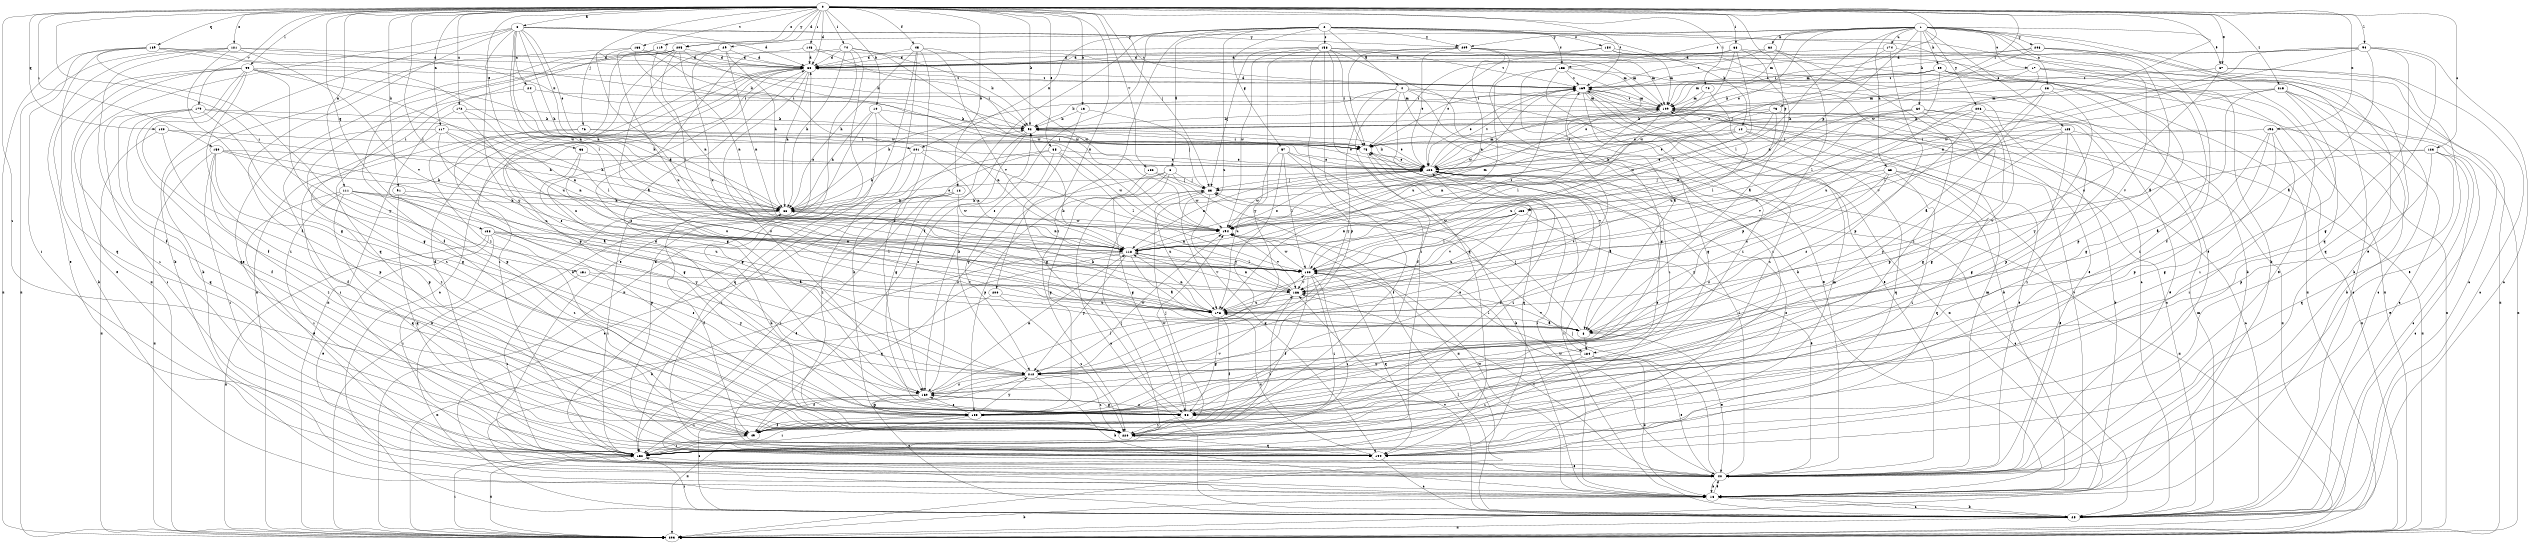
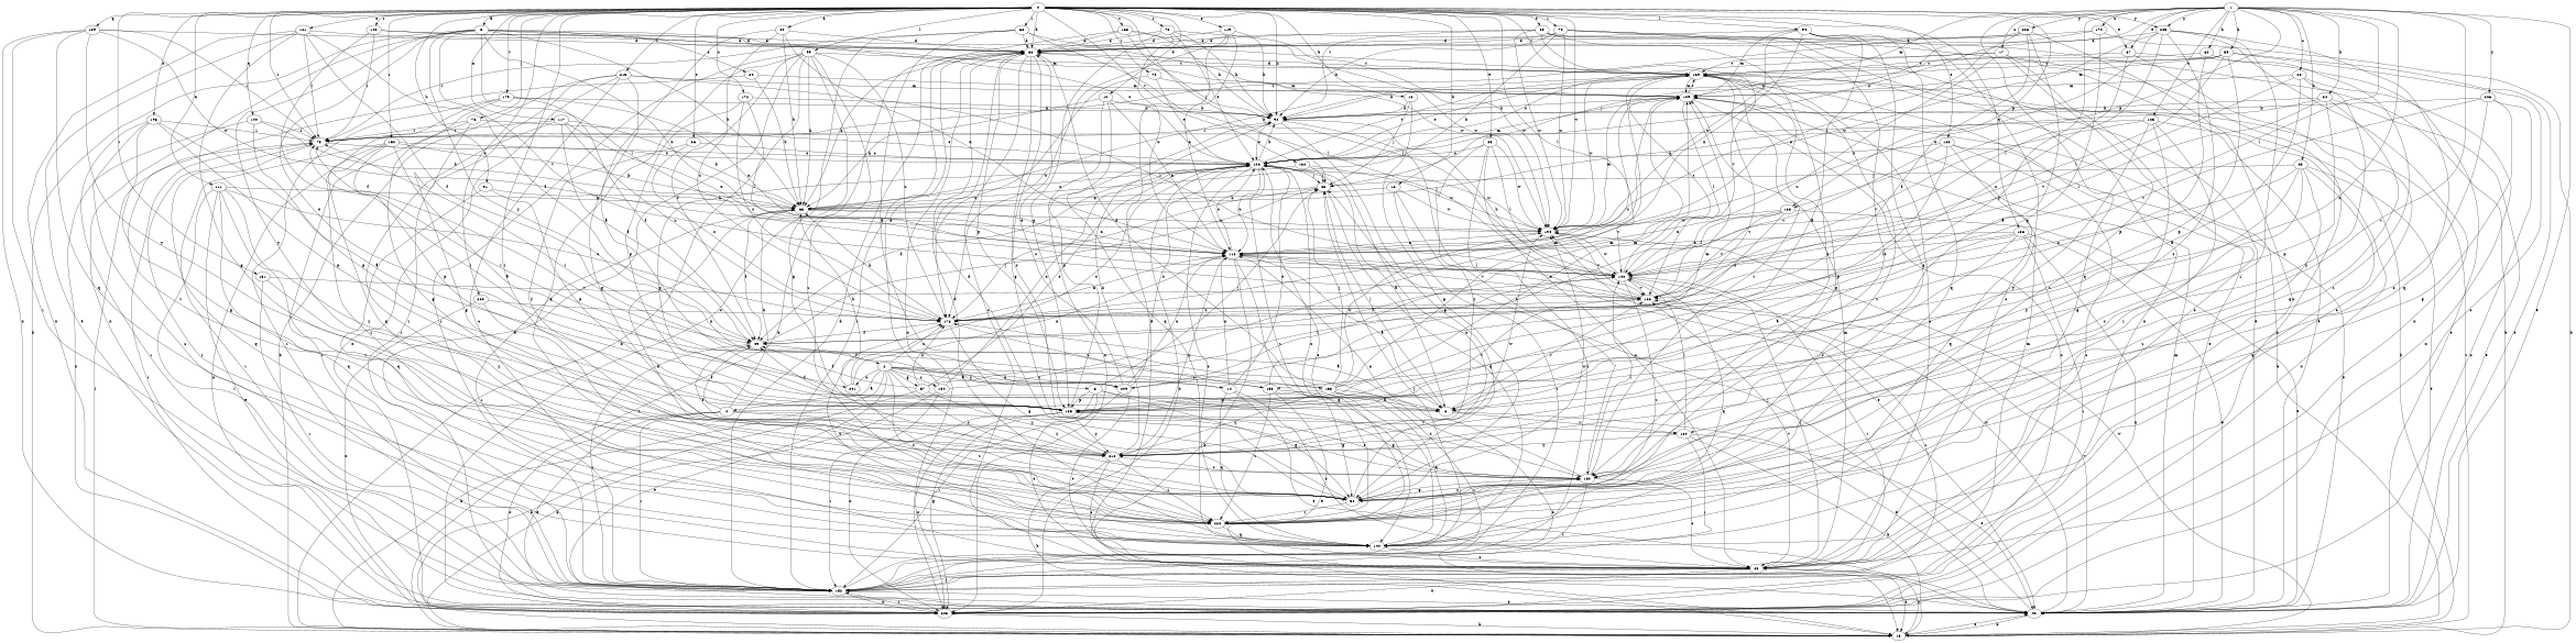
  strict digraph {
    0
    3
    10
    12
    13
    29
    33
    35
    36
    37
    45
    68
    70
    73
    74
    75
    76
    83
    91
    92
    94
    99
    100
    111
    117
    119
    121
    123
    133
    138
    139
    140
    148
    150
    151
    163
    169
    172
    179
    182
    194
    196
    200
    205
    215
    220
    126
    209
    16
    49
    201
    24
    66
    118
    203
    212
    144
    40
    152
    58
    178
    8
    160
    25
    135
    186
    109
    1
    17
    23
    59
    62
    63
    64
    125
    153
    174
    184
    206
    208
    2
    4
    6
    14
    57
    154
    158
    0 -> 3 [label=a]
    0 -> 10 [label=b]
    0 -> 12 [label=b]
    0 -> 13 [label=b]
    0 -> 29 [label=d]
    0 -> 33 [label=d]
    0 -> 35 [label=e]
    0 -> 36 [label=e]
    0 -> 37 [label=e]
    0 -> 45 [label=f]
    0 -> 68 [label=i]
    0 -> 70 [label=i]
    0 -> 73 [label=i]
    0 -> 74 [label=i]
    0 -> 75 [label=i]
    0 -> 76 [label=j]
    0 -> 83 [label=j]
    0 -> 91 [label=k]
    0 -> 92 [label=k]
    0 -> 94 [label=l]
    0 -> 99 [label=l]
    0 -> 100 [label=l]
    0 -> 111 [label=n]
    0 -> 117 [label=n]
    0 -> 119 [label=o]
    0 -> 121 [label=o]
    0 -> 123 [label=o]
    0 -> 133 [label=p]
    0 -> 138 [label=q]
    0 -> 139 [label=q]
    0 -> 140 [label=q]
    0 -> 148 [label=r]
    0 -> 150 [label=r]
    0 -> 151 [label=r]
    0 -> 163 [label=t]
    0 -> 169 [label=t]
    0 -> 172 [label=u]
    0 -> 179 [label=v]
    0 -> 182 [label=v]
    0 -> 194 [label=w]
    0 -> 196 [label=x]
    0 -> 200 [label=x]
    0 -> 205 [label=y]
    0 -> 215 [label=z]
    0 -> 220 [label=z]
    3 -> 33 [label=d]
    3 -> 100 [label=l]
    3 -> 169 [label=t]
    3 -> 126 [label=o]
    3 -> 209 [label=y]
    3 -> 16 [label=b]
    3 -> 49 [label=f]
    3 -> 201 [label=x]
    3 -> 24 [label=c]
    3 -> 66 [label=h]
    3 -> 118 [label=n]
    3 -> 203 [label=x]
    3 -> 212 [label=y]
    10 -> 92 [label=k]
    10 -> 66 [label=h]
    10 -> 118 [label=n]
    10 -> 203 [label=x]
    10 -> 144 [label=q]
    12 -> 194 [label=w]
    12 -> 66 [label=h]
    12 -> 40 [label=e]
    12 -> 152 [label=r]
    13 -> 83 [label=j]
    13 -> 92 [label=k]
    13 -> 58 [label=g]
    29 -> 33 [label=d]
    29 -> 66 [label=h]
    29 -> 118 [label=n]
    29 -> 178 [label=u]
    29 -> 8 [label=a]
    33 -> 169 [label=t]
    33 -> 66 [label=h]
    33 -> 203 [label=x]
    33 -> 152 [label=r]
    33 -> 58 [label=g]
    33 -> 160 [label=s]
    33 -> 25 [label=c]
    33 -> 135 [label=p]
    35 -> 100 [label=l]
    35 -> 194 [label=w]
    35 -> 126 [label=o]
    35 -> 212 [label=y]
    35 -> 152 [label=r]
    35 -> 25 [label=c]
    36 -> 126 [label=o]
    36 -> 212 [label=y]
    36 -> 178 [label=u]
    37 -> 169 [label=t]
    37 -> 40 [label=e]
    37 -> 178 [label=u]
    37 -> 25 [label=c]
    45 -> 33 [label=d]
    45 -> 194 [label=w]
    45 -> 66 [label=h]
    45 -> 203 [label=x]
    45 -> 40 [label=e]
    45 -> 160 [label=s]
    45 -> 186 [label=v]
    68 -> 33 [label=d]
    68 -> 75 [label=i]
    68 -> 100 [label=l]
    68 -> 194 [label=w]
    68 -> 203 [label=x]
    68 -> 8 [label=a]
    70 -> 126 [label=o]
    70 -> 178 [label=u]
    70 -> 109 [label=m]
    73 -> 92 [label=k]
    73 -> 194 [label=w]
    73 -> 126 [label=o]
    73 -> 118 [label=n]
    73 -> 135 [label=p]
    74 -> 33 [label=d]
    74 -> 92 [label=k]
    74 -> 194 [label=w]
    74 -> 16 [label=b]
    74 -> 66 [label=h]
    74 -> 40 [label=e]
    74 -> 160 [label=s]
    75 -> 126 [label=o]
    75 -> 144 [label=q]
    76 -> 75 [label=i]
    76 -> 126 [label=o]
    76 -> 152 [label=r]
    76 -> 58 [label=g]
    83 -> 66 [label=h]
    83 -> 144 [label=q]
    83 -> 178 [label=u]
    91 -> 66 [label=h]
    91 -> 144 [label=q]
    91 -> 135 [label=p]
    92 -> 75 [label=i]
    92 -> 126 [label=o]
    92 -> 58 [label=g]
    92 -> 160 [label=s]
    94 -> 33 [label=d]
    94 -> 194 [label=w]
    94 -> 118 [label=n]
    94 -> 144 [label=q]
    94 -> 58 [label=g]
    94 -> 8 [label=a]
    94 -> 25 [label=c]
    94 -> 109 [label=m]
    99 -> 169 [label=t]
    99 -> 220 [label=z]
    99 -> 16 [label=b]
    99 -> 49 [label=f]
    99 -> 66 [label=h]
    99 -> 144 [label=q]
    99 -> 40 [label=e]
    99 -> 152 [label=r]
    99 -> 58 [label=g]
    99 -> 178 [label=u]
    100 -> 169 [label=t]
    100 -> 194 [label=w]
    100 -> 220 [label=z]
    100 -> 49 [label=f]
    100 -> 144 [label=q]
    100 -> 152 [label=r]
    100 -> 186 [label=v]
    111 -> 220 [label=z]
    111 -> 66 [label=h]
    111 -> 212 [label=y]
    111 -> 144 [label=q]
    111 -> 40 [label=e]
    111 -> 152 [label=r]
    111 -> 178 [label=u]
    117 -> 75 [label=i]
    117 -> 220 [label=z]
    117 -> 49 [label=f]
    117 -> 66 [label=h]
    117 -> 118 [label=n]
    117 -> 178 [label=u]
    119 -> 33 [label=d]
    119 -> 92 [label=k]
    119 -> 118 [label=n]
    119 -> 40 [label=e]
    119 -> 178 [label=u]
    121 -> 33 [label=d]
    121 -> 75 [label=i]
    121 -> 49 [label=f]
    121 -> 203 [label=x]
    121 -> 40 [label=e]
    121 -> 58 [label=g]
    121 -> 186 [label=v]
    123 -> 126 [label=o]
    123 -> 144 [label=q]
    123 -> 40 [label=e]
    123 -> 25 [label=c]
    123 -> 135 [label=p]
    123 -> 186 [label=v]
    133 -> 100 [label=l]
    133 -> 194 [label=w]
    133 -> 118 [label=n]
    133 -> 40 [label=e]
    133 -> 178 [label=u]
    133 -> 186 [label=v]
    138 -> 100 [label=l]
    138 -> 118 [label=n]
    138 -> 203 [label=x]
    138 -> 40 [label=e]
    138 -> 152 [label=r]
    138 -> 8 [label=a]
    138 -> 160 [label=s]
    139 -> 33 [label=d]
    139 -> 75 [label=i]
    139 -> 194 [label=w]
    139 -> 203 [label=x]
    139 -> 212 [label=y]
    139 -> 144 [label=q]
    139 -> 152 [label=r]
    140 -> 75 [label=i]
    140 -> 66 [label=h]
    140 -> 203 [label=x]
    140 -> 135 [label=p]
    148 -> 33 [label=d]
    148 -> 75 [label=i]
    148 -> 49 [label=f]
    148 -> 109 [label=m]
    150 -> 220 [label=z]
    150 -> 126 [label=o]
    150 -> 66 [label=h]
    150 -> 203 [label=x]
    150 -> 152 [label=r]
    150 -> 8 [label=a]
    150 -> 135 [label=p]
    151 -> 212 [label=y]
    151 -> 152 [label=r]
    151 -> 186 [label=v]
    163 -> 33 [label=d]
    163 -> 92 [label=k]
    163 -> 100 [label=l]
    163 -> 194 [label=w]
    163 -> 16 [label=b]
    169 -> 33 [label=d]
    169 -> 92 [label=k]
    169 -> 194 [label=w]
    169 -> 220 [label=z]
    169 -> 126 [label=o]
    169 -> 16 [label=b]
    169 -> 40 [label=e]
    169 -> 58 [label=g]
    169 -> 25 [label=c]
    169 -> 109 [label=m]
    172 -> 92 [label=k]
    172 -> 100 [label=l]
    172 -> 178 [label=u]
    172 -> 135 [label=p]
    179 -> 92 [label=k]
    179 -> 49 [label=f]
    179 -> 118 [label=n]
    179 -> 144 [label=q]
    179 -> 152 [label=r]
    179 -> 58 [label=g]
    182 -> 83 [label=j]
    182 -> 194 [label=w]
    182 -> 135 [label=p]
    194 -> 118 [label=n]
    194 -> 186 [label=v]
    194 -> 109 [label=m]
    196 -> 75 [label=i]
    196 -> 152 [label=r]
    196 -> 58 [label=g]
    196 -> 8 [label=a]
    196 -> 25 [label=c]
    196 -> 135 [label=p]
    200 -> 220 [label=z]
    200 -> 203 [label=x]
    200 -> 178 [label=u]
    205 -> 33 [label=d]
    205 -> 100 [label=l]
    205 -> 194 [label=w]
    205 -> 220 [label=z]
    205 -> 118 [label=n]
    205 -> 203 [label=x]
    205 -> 144 [label=q]
    205 -> 160 [label=s]
    215 -> 100 [label=l]
    215 -> 16 [label=b]
    215 -> 203 [label=x]
    215 -> 152 [label=r]
    215 -> 58 [label=g]
    215 -> 25 [label=c]
    215 -> 109 [label=m]
    220 -> 126 [label=o]
    220 -> 66 [label=h]
    220 -> 144 [label=q]
    126 -> 83 [label=j]
    126 -> 92 [label=k]
    126 -> 169 [label=t]
    126 -> 194 [label=w]
    126 -> 220 [label=z]
    126 -> 49 [label=f]
    126 -> 118 [label=n]
    126 -> 203 [label=x]
    126 -> 8 [label=a]
    126 -> 25 [label=c]
    126 -> 109 [label=m]
    209 -> 33 [label=d]
    209 -> 75 [label=i]
    209 -> 126 [label=o]
    209 -> 118 [label=n]
    209 -> 152 [label=r]
    209 -> 25 [label=c]
    209 -> 109 [label=m]
    16 -> 75 [label=i]
    16 -> 169 [label=t]
    16 -> 194 [label=w]
    16 -> 40 [label=e]
    16 -> 25 [label=c]
    49 -> 83 [label=j]
    49 -> 152 [label=r]
    201 -> 220 [label=z]
    201 -> 126 [label=o]
    201 -> 66 [label=h]
    201 -> 118 [label=n]
    24 -> 220 [label=z]
    24 -> 66 [label=h]
    24 -> 109 [label=m]
    66 -> 194 [label=w]
    66 -> 126 [label=o]
    66 -> 49 [label=f]
    66 -> 118 [label=n]
    66 -> 152 [label=r]
    118 -> 100 [label=l]
    118 -> 126 [label=o]
    118 -> 16 [label=b]
    118 -> 212 [label=y]
    118 -> 144 [label=q]
    118 -> 8 [label=a]
    118 -> 186 [label=v]
    203 -> 16 [label=b]
    203 -> 152 [label=r]
    212 -> 92 [label=k]
    212 -> 194 [label=w]
    212 -> 220 [label=z]
    212 -> 16 [label=b]
    212 -> 49 [label=f]
    212 -> 160 [label=s]
    212 -> 25 [label=c]
    144 -> 33 [label=d]
    144 -> 126 [label=o]
    144 -> 178 [label=u]
    144 -> 25 [label=c]
    40 -> 75 [label=i]
    40 -> 83 [label=j]
    40 -> 194 [label=w]
    40 -> 16 [label=b]
    40 -> 186 [label=v]
    40 -> 109 [label=m]
    152 -> 33 [label=d]
    152 -> 83 [label=j]
    152 -> 203 [label=x]
    152 -> 40 [label=e]
    152 -> 109 [label=m]
    58 -> 33 [label=d]
    58 -> 194 [label=w]
    58 -> 220 [label=z]
    58 -> 126 [label=o]
    58 -> 160 [label=s]
    178 -> 49 [label=f]
    178 -> 66 [label=h]
    178 -> 118 [label=n]
    178 -> 58 [label=g]
    178 -> 8 [label=a]
    8 -> 83 [label=j]
    8 -> 40 [label=e]
    8 -> 186 [label=v]
    8 -> 184 [label=v]
    160 -> 100 [label=l]
    160 -> 169 [label=t]
    160 -> 118 [label=n]
    160 -> 152 [label=r]
    160 -> 58 [label=g]
    160 -> 25 [label=c]
    160 -> 135 [label=p]
    25 -> 75 [label=i]
    25 -> 100 [label=l]
    25 -> 16 [label=b]
    25 -> 203 [label=x]
    25 -> 152 [label=r]
    25 -> 186 [label=v]
    25 -> 109 [label=m]
    135 -> 92 [label=k]
    135 -> 49 [label=f]
    135 -> 203 [label=x]
    135 -> 212 [label=y]
    135 -> 152 [label=r]
    135 -> 160 [label=s]
    135 -> 186 [label=v]
    186 -> 92 [label=k]
    186 -> 118 [label=n]
    186 -> 152 [label=r]
    186 -> 178 [label=u]
    109 -> 92 [label=k]
    109 -> 100 [label=l]
    109 -> 169 [label=t]
    109 -> 16 [label=b]
    109 -> 203 [label=x]
    109 -> 178 [label=u]
    1 -> 37 [label=e]
    1 -> 100 [label=l]
    1 -> 133 [label=p]
    1 -> 205 [label=y]
    1 -> 126 [label=o]
    1 -> 209 [label=y]
    1 -> 144 [label=q]
    1 -> 40 [label=e]
    1 -> 109 [label=m]
    1 -> 17 [label=c]
    1 -> 23 [label=c]
    1 -> 59 [label=h]
    1 -> 62 [label=h]
    1 -> 63 [label=h]
    1 -> 64 [label=h]
    1 -> 125 [label=o]
    1 -> 153 [label=s]
    1 -> 174 [label=u]
    1 -> 184 [label=v]
    1 -> 206 [label=y]
    1 -> 208 [label=y]
    17 -> 169 [label=t]
    17 -> 220 [label=z]
    17 -> 126 [label=o]
    17 -> 203 [label=x]
    17 -> 178 [label=u]
    17 -> 25 [label=c]
    23 -> 203 [label=x]
    23 -> 212 [label=y]
    23 -> 8 [label=a]
    23 -> 186 [label=v]
    23 -> 109 [label=m]
    59 -> 92 [label=k]
    59 -> 100 [label=l]
    59 -> 169 [label=t]
    59 -> 40 [label=e]
    59 -> 25 [label=c]
    59 -> 135 [label=p]
    59 -> 109 [label=m]
-   62 -> 33 [label=d]
+   73 -> 33 [label=d]
    62 -> 169 [label=t]
    62 -> 220 [label=z]
    62 -> 135 [label=p]
    63 -> 83 [label=j]
    63 -> 220 [label=z]
    63 -> 212 [label=y]
    63 -> 144 [label=q]
    63 -> 40 [label=e]
    63 -> 178 [label=u]
    63 -> 160 [label=s]
    64 -> 92 [label=k]
    64 -> 100 [label=l]
    64 -> 66 [label=h]
    64 -> 40 [label=e]
    64 -> 58 [label=g]
    64 -> 135 [label=p]
    125 -> 75 [label=i]
    125 -> 220 [label=z]
    125 -> 203 [label=x]
    125 -> 212 [label=y]
    125 -> 58 [label=g]
    125 -> 186 [label=v]
    153 -> 169 [label=t]
    153 -> 220 [label=z]
    153 -> 40 [label=e]
    153 -> 58 [label=g]
    153 -> 178 [label=u]
    153 -> 8 [label=a]
    174 -> 33 [label=d]
    174 -> 83 [label=j]
    174 -> 16 [label=b]
    174 -> 135 [label=p]
    184 -> 100 [label=l]
    184 -> 16 [label=b]
    184 -> 212 [label=y]
    184 -> 40 [label=e]
    184 -> 152 [label=r]
    206 -> 92 [label=k]
    206 -> 203 [label=x]
    206 -> 58 [label=g]
    206 -> 160 [label=s]
    206 -> 186 [label=v]
    208 -> 33 [label=d]
    208 -> 75 [label=i]
    208 -> 49 [label=f]
    208 -> 118 [label=n]
    208 -> 8 [label=a]
    208 -> 25 [label=c]
    2 -> 220 [label=z]
    2 -> 209 [label=y]
    2 -> 16 [label=b]
-   2 -> 49 [label=f]
+   49 -> 2 [label=f]
    2 -> 201 [label=x]
    2 -> 40 [label=e]
    2 -> 178 [label=u]
    2 -> 160 [label=s]
    2 -> 153 [label=s]
    2 -> 4 [label=a]
    2 -> 6 [label=a]
    2 -> 14 [label=b]
    2 -> 57 [label=g]
    2 -> 154 [label=s]
    2 -> 158 [label=s]
    4 -> 49 [label=f]
    4 -> 66 [label=h]
    4 -> 203 [label=x]
    4 -> 212 [label=y]
    4 -> 40 [label=e]
    4 -> 152 [label=r]
    4 -> 109 [label=m]
    4 -> 184 [label=v]
    6 -> 83 [label=j]
-   6 -> 203 [label=x]
+   6 -> 203 [label=g]
    6 -> 58 [label=g]
    6 -> 160 [label=s]
    6 -> 25 [label=c]
    6 -> 135 [label=p]
    14 -> 75 [label=i]
    14 -> 126 [label=o]
    14 -> 118 [label=n]
    14 -> 144 [label=q]
    14 -> 40 [label=e]
    14 -> 25 [label=c]
    57 -> 100 [label=l]
    57 -> 126 [label=o]
    57 -> 16 [label=b]
    57 -> 49 [label=f]
    57 -> 212 [label=y]
    57 -> 178 [label=u]
    154 -> 33 [label=d]
    154 -> 126 [label=o]
    154 -> 16 [label=b]
    154 -> 203 [label=x]
    154 -> 109 [label=m]
    158 -> 33 [label=d]
    158 -> 75 [label=i]
    158 -> 83 [label=j]
    158 -> 169 [label=t]
    158 -> 194 [label=w]
    158 -> 16 [label=b]
    158 -> 212 [label=y]
    158 -> 144 [label=q]
    158 -> 152 [label=r]
    158 -> 135 [label=p]
    158 -> 109 [label=m]
  }
